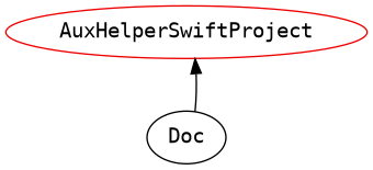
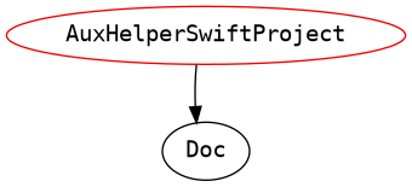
  digraph {
    fontname="DejaVu Sans Mono"
    node [fontname="DejaVu Sans Mono"]
    n1 [color=red2 label=AuxHelperSwiftProject shape=oval]
    Doc
-   Doc -> n1 [fontname="DejaVu Sans Mono"]
+   n1 -> Doc [fontname="DejaVu Sans Mono"]
  }
